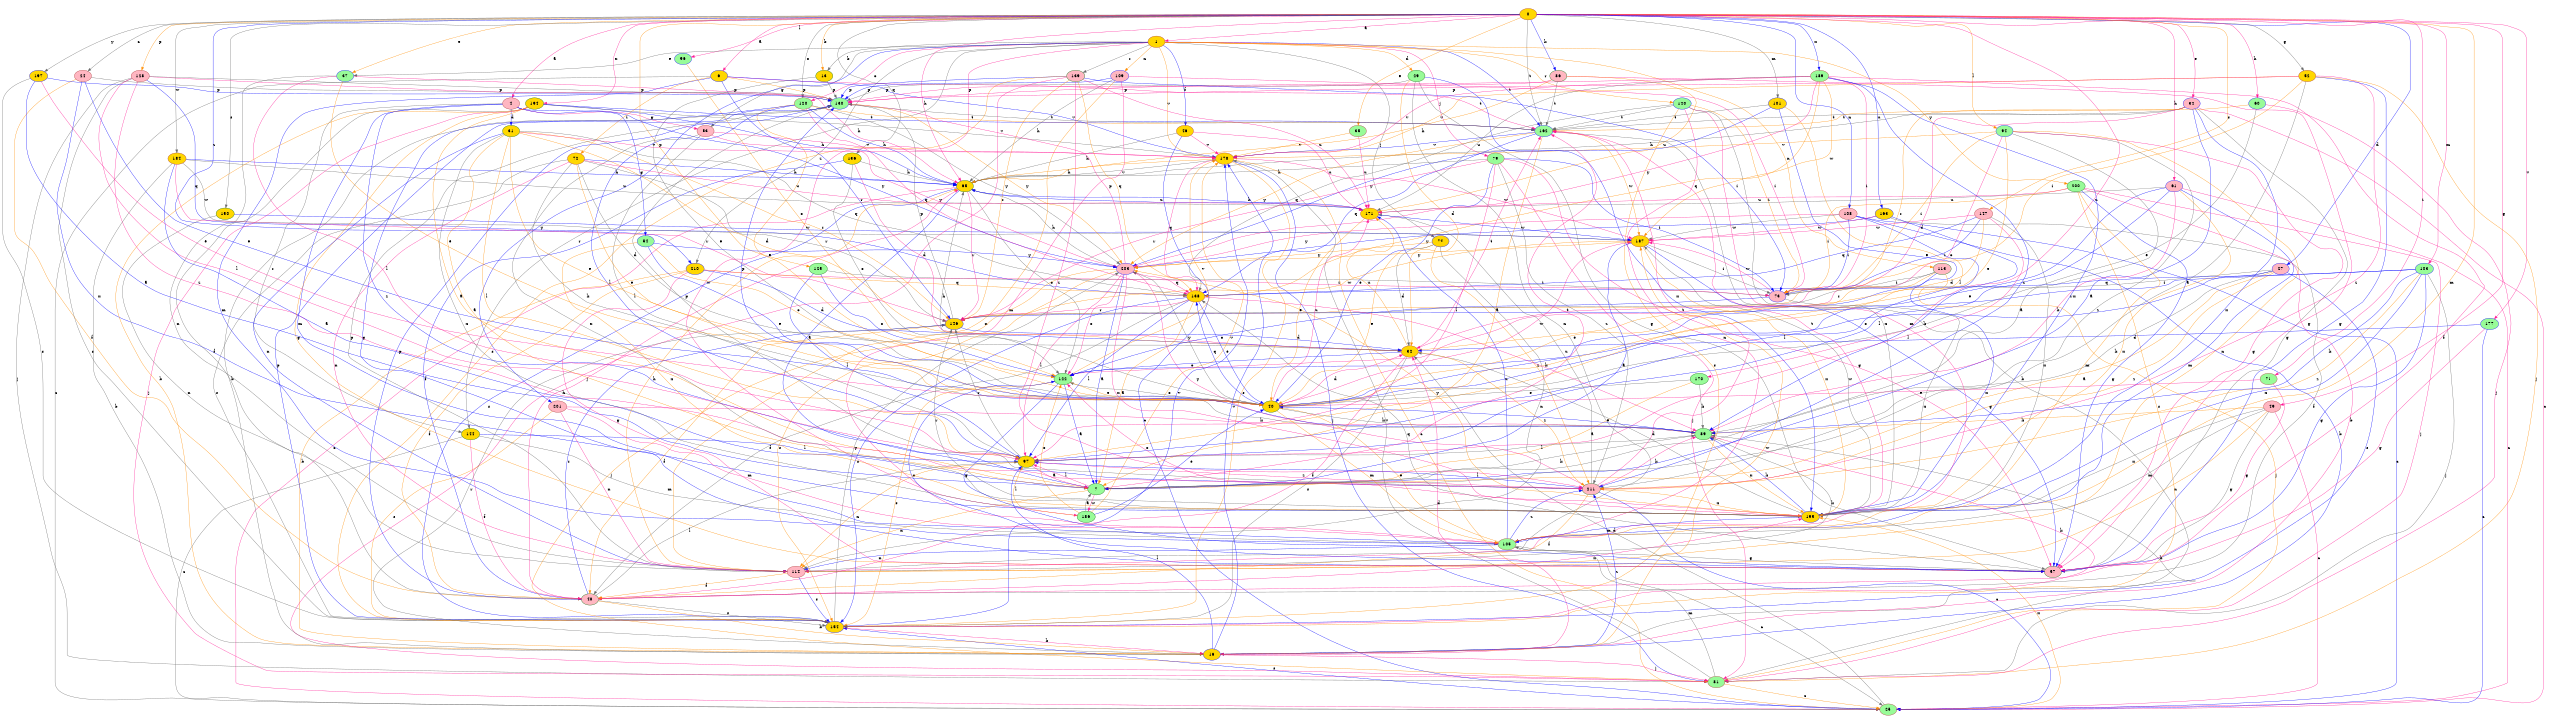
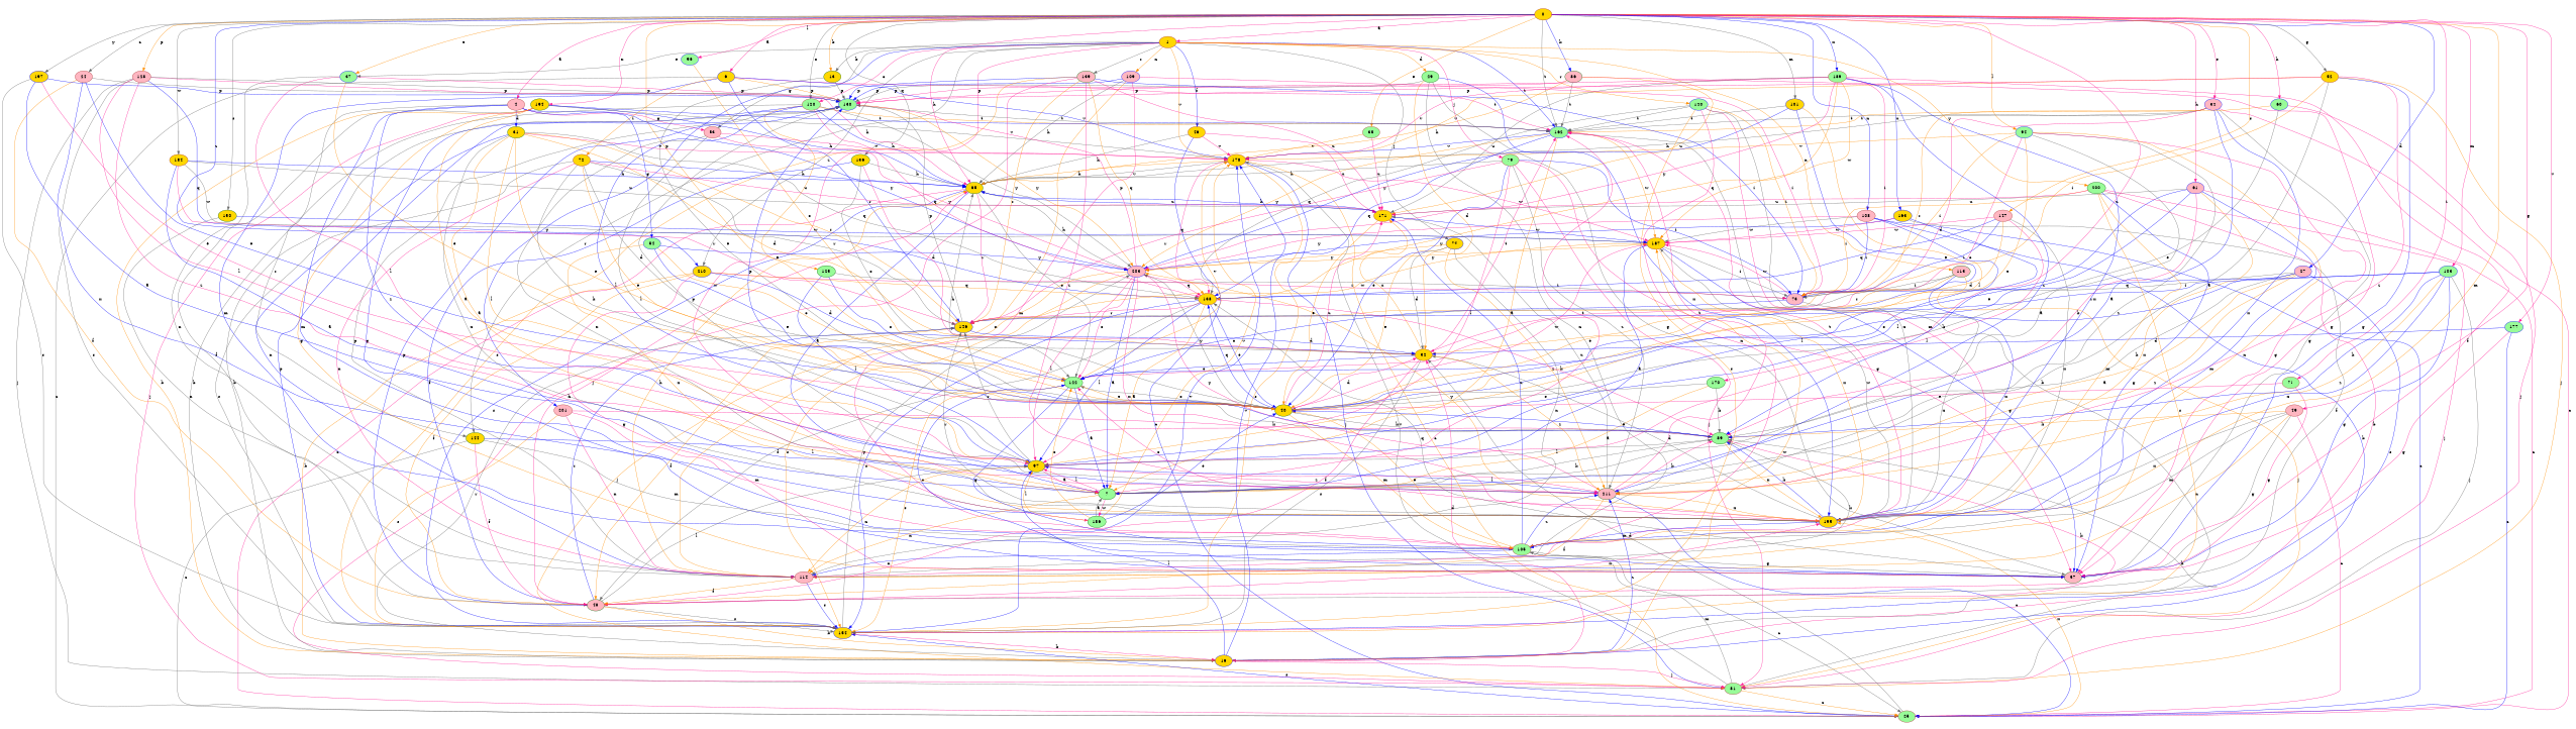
  strict digraph {
    node [color=brown fillcolor=gold style=filled]
    edge [color=gray40]
    0
    1
    4 [fillcolor=lightpink]
    6 [color=blue]
    13 [color=darkgreen]
    24 [fillcolor=lightpink]
    27 [color=blue fillcolor=lightpink]
    34 [color=blue fillcolor=lightpink]
    35 [fillcolor=palegreen]
    37 [color=blue fillcolor=palegreen]
    49 [fillcolor=lightpink]
    52
    60 [color=blue fillcolor=palegreen]
    61 [color=blue fillcolor=lightpink]
    65 [color=darkgreen]
    71 [fillcolor=palegreen]
    86 [color=darkgreen fillcolor=lightpink]
    94 [color=blue fillcolor=palegreen]
    96 [color=blue fillcolor=palegreen]
    101 [color=blue]
    103 [color=blue fillcolor=palegreen]
    105 [fillcolor=palegreen]
    108 [fillcolor=lightpink]
    120 [fillcolor=palegreen]
    125 [color=darkgreen fillcolor=palegreen]
    128 [fillcolor=lightpink]
    136 [color=darkgreen]
    147 [fillcolor=lightpink]
    150 [color=darkgreen]
    162 [color=blue fillcolor=palegreen]
    163 [color=blue]
    170 [color=darkgreen fillcolor=palegreen]
    177 [color=blue fillcolor=palegreen]
    184
    189 [fillcolor=palegreen]
    194 [color=darkgreen]
    197 [color=blue]
    210 [color=blue]
    29 [color=darkgreen fillcolor=palegreen]
    46
    53 [fillcolor=lightpink]
    74 [color=blue]
    79 [fillcolor=palegreen]
    109 [color=blue fillcolor=lightpink]
    113 [color=darkgreen fillcolor=lightpink]
    139 [color=darkgreen fillcolor=lightpink]
    140 [color=blue fillcolor=palegreen]
    144 [color=darkgreen]
    178
    186 [color=darkgreen fillcolor=palegreen]
    200 [color=darkgreen fillcolor=palegreen]
    201 [fillcolor=lightpink]
    31 [color=darkgreen]
    54 [color=blue fillcolor=palegreen]
    203 [color=blue fillcolor=lightpink]
    211 [color=darkgreen fillcolor=lightpink]
    25 [fillcolor=palegreen]
    72
    130 [color=blue fillcolor=palegreen]
    146 [color=blue]
    40 [color=darkgreen]
    48 [color=darkgreen fillcolor=lightpink]
    195 [color=blue]
    7 [color=darkgreen fillcolor=palegreen]
    89 [color=darkgreen fillcolor=palegreen]
    154 [color=blue]
    73 [color=blue fillcolor=lightpink]
    122 [color=darkgreen fillcolor=palegreen]
    32
    57 [color=darkgreen fillcolor=lightpink]
    171
    97 [color=darkgreen]
    114 [fillcolor=lightpink]
    81 [fillcolor=palegreen]
    138
    16 [color=blue]
    187
    0 -> 1 [color=deeppink label=a]
    0 -> 4 [color=deeppink label=a]
    0 -> 6 [color=deeppink label=a]
    0 -> 13 [color=darkorange label=b]
    0 -> 24 [label=c]
    0 -> 27 [color=blue label=d]
    0 -> 34 [color=deeppink label=e]
    0 -> 35 [color=darkorange label=e]
    0 -> 37 [color=darkorange label=e]
    0 -> 49 [color=deeppink label=g]
    0 -> 52 [label=g]
    0 -> 60 [color=deeppink label=h]
    0 -> 61 [color=deeppink label=h]
    0 -> 65 [color=deeppink label=h]
    0 -> 71 [color=deeppink label=i]
    0 -> 86 [color=blue label=k]
    0 -> 94 [color=darkorange label=l]
    0 -> 96 [color=deeppink label=l]
    0 -> 101 [label=m]
    0 -> 103 [color=deeppink label=m]
    0 -> 105 [color=darkorange label=m]
    0 -> 108 [color=blue label=n]
    0 -> 120 [label=o]
    0 -> 125 [color=darkorange label=p]
    0 -> 128 [color=darkorange label=p]
    0 -> 136 [label=q]
    0 -> 147 [color=darkorange label=s]
    0 -> 150 [label=s]
    0 -> 162 [label=t]
    0 -> 163 [color=blue label=u]
    0 -> 170 [color=deeppink label=u]
    0 -> 177 [color=deeppink label=v]
    0 -> 184 [label=w]
    0 -> 189 [color=blue label=x]
    0 -> 194 [color=deeppink label=x]
    0 -> 197 [label=y]
    0 -> 210 [color=blue label=z]
    1 -> 13 [label=b]
    1 -> 37 [label=e]
    1 -> 120 [color=deeppink label=o]
    1 -> 162 [color=blue label=t]
    1 -> 210 [label=z]
    1 -> 29 [color=darkorange label=d]
    1 -> 46 [color=blue label=f]
    1 -> 53 [label=g]
    1 -> 74 [label=j]
    1 -> 79 [color=deeppink label=j]
    1 -> 109 [color=darkorange label=n]
    1 -> 113 [color=darkorange label=n]
    1 -> 139 [label=r]
    1 -> 140 [color=darkorange label=r]
    1 -> 144 [label=r]
    1 -> 178 [color=darkorange label=v]
    1 -> 186 [color=deeppink label=w]
    1 -> 200 [color=darkorange label=y]
    1 -> 201 [color=blue label=y]
    4 -> 105 [color=blue label=m]
    4 -> 53 [color=deeppink label=g]
    4 -> 144 [label=r]
    4 -> 31 [color=blue label=d]
    4 -> 54 [color=blue label=g]
    4 -> 203 [color=blue label=y]
    4 -> 211 [color=blue label=z]
    6 -> 105 [color=blue label=m]
    6 -> 162 [color=deeppink label=t]
    6 -> 178 [color=blue label=v]
    6 -> 25 [label=c]
    6 -> 72 [color=darkorange label=i]
    6 -> 130 [color=darkorange label=p]
    6 -> 146 [color=blue label=r]
    13 -> 130 [label=p]
    13 -> 40 [label=e]
    24 -> 130 [label=p]
    24 -> 40 [color=blue label=e]
    24 -> 48 [color=darkorange label=f]
    24 -> 195 [color=blue label=x]
    27 -> 211 [color=darkorange label=z]
    27 -> 7 [color=darkorange label=a]
    27 -> 89 [label=k]
    27 -> 154 [color=blue label=s]
    27 -> 73 [label=i]
    27 -> 122 [color=blue label=o]
    34 -> 65 [label=h]
    34 -> 162 [label=t]
    34 -> 25 [color=deeppink label=c]
    34 -> 146 [color=darkorange label=r]
    34 -> 195 [color=blue label=x]
    34 -> 7 [color=blue label=a]
    34 -> 32 [color=deeppink label=d]
    34 -> 57 [label=g]
    35 -> 178 [color=darkorange label=v]
    35 -> 171 [color=deeppink label=u]
    37 -> 130 [color=deeppink label=p]
    37 -> 40 [color=darkorange label=e]
    37 -> 97 [color=deeppink label=l]
    37 -> 114 [label=n]
    49 -> 105 [label=m]
    49 -> 25 [color=deeppink label=c]
    49 -> 195 [label=x]
    49 -> 89 [color=darkorange label=k]
    49 -> 57 [label=g]
    49 -> 114 [color=darkorange label=n]
    52 -> 178 [color=darkorange label=v]
    52 -> 211 [color=deeppink label=z]
    52 -> 130 [color=deeppink label=p]
    52 -> 7 [label=a]
    52 -> 73 [color=darkorange label=i]
    52 -> 57 [color=blue label=g]
    52 -> 81 [color=darkorange label=j]
    60 -> 162 [color=darkorange label=t]
    60 -> 40 [label=e]
    60 -> 81 [color=deeppink label=j]
    61 -> 105 [color=blue label=m]
    61 -> 25 [color=deeppink label=c]
    61 -> 40 [color=blue label=e]
    61 -> 195 [color=darkorange label=x]
    61 -> 89 [color=deeppink label=k]
    61 -> 171 [label=u]
    61 -> 97 [color=blue label=l]
    65 -> 178 [label=v]
    65 -> 25 [color=deeppink label=c]
    65 -> 146 [color=deeppink label=r]
    65 -> 7 [color=blue label=a]
    65 -> 154 [color=blue label=s]
    65 -> 122 [label=o]
    65 -> 171 [color=blue label=u]
    71 -> 40 [color=deeppink label=e]
    71 -> 57 [color=deeppink label=g]
    86 -> 65 [color=darkorange label=h]
    86 -> 162 [label=t]
    86 -> 130 [color=deeppink label=p]
    86 -> 57 [color=deeppink label=g]
    86 -> 171 [color=darkorange label=u]
    94 -> 178 [color=darkorange label=v]
    94 -> 211 [label=z]
    94 -> 40 [color=darkorange label=e]
    94 -> 7 [label=a]
    94 -> 73 [color=darkorange label=i]
    94 -> 122 [color=deeppink label=o]
    94 -> 57 [color=deeppink label=g]
    94 -> 114 [color=darkorange label=n]
    96 -> 122 [color=darkorange label=o]
    101 -> 162 [label=t]
    101 -> 203 [color=blue label=y]
    101 -> 40 [color=blue label=e]
    101 -> 97 [color=darkorange label=l]
    103 -> 211 [color=darkorange label=z]
    103 -> 146 [color=blue label=r]
    103 -> 195 [color=blue label=x]
    103 -> 89 [color=blue label=k]
    103 -> 57 [color=blue label=g]
    103 -> 81 [label=j]
    103 -> 138 [color=blue label=q]
    105 -> 211 [color=blue label=z]
    105 -> 25 [label=c]
    105 -> 40 [color=darkorange label=e]
    105 -> 57 [label=g]
    105 -> 171 [color=blue label=u]
    105 -> 114 [color=blue label=n]
    108 -> 203 [color=deeppink label=y]
    108 -> 25 [color=blue label=c]
    108 -> 73 [color=blue label=i]
    108 -> 97 [color=blue label=l]
    108 -> 16 [color=blue label=b]
    108 -> 187 [label=w]
    120 -> 65 [color=blue label=h]
    120 -> 162 [color=darkorange label=t]
    120 -> 203 [label=y]
    120 -> 40 [color=darkorange label=e]
    120 -> 57 [color=blue label=g]
    120 -> 97 [color=blue label=l]
    120 -> 138 [color=deeppink label=q]
-   184 -> 16 [label=b]
+   120 -> 16 [label=b]
    125 -> 73 [label=i]
    125 -> 122 [color=blue label=o]
    125 -> 97 [color=blue label=l]
    128 -> 65 [color=deeppink label=h]
    128 -> 211 [color=deeppink label=z]
    128 -> 130 [label=p]
    128 -> 154 [label=s]
    128 -> 97 [color=deeppink label=l]
    128 -> 81 [label=j]
    128 -> 138 [color=blue label=q]
    136 -> 65 [label=h]
    136 -> 48 [color=blue label=f]
    136 -> 122 [label=o]
    136 -> 32 [color=deeppink label=d]
    147 -> 195 [label=x]
    147 -> 73 [color=blue label=i]
    147 -> 32 [color=darkorange label=d]
    147 -> 97 [color=deeppink label=l]
    147 -> 138 [color=blue label=q]
    147 -> 187 [color=deeppink label=w]
    150 -> 114 [label=n]
    150 -> 187 [color=blue label=w]
    162 -> 178 [color=blue label=v]
    162 -> 203 [color=darkorange label=y]
    162 -> 195 [label=x]
    162 -> 7 [color=darkorange label=a]
    162 -> 138 [color=blue label=q]
    162 -> 187 [color=darkorange label=w]
    163 -> 203 [color=blue label=y]
    163 -> 48 [label=f]
    163 -> 89 [color=blue label=k]
    163 -> 187 [color=deeppink label=w]
    170 -> 40 [label=e]
    170 -> 7 [color=darkorange label=a]
    170 -> 89 [label=k]
    177 -> 25 [color=blue label=c]
    177 -> 32 [color=blue label=d]
    177 -> 57 [color=deeppink label=g]
    184 -> 65 [color=blue label=h]
    184 -> 146 [color=deeppink label=r]
    184 -> 7 [color=blue label=a]
    184 -> 171 [label=u]
    184 -> 187 [label=w]
    189 -> 178 [color=deeppink label=v]
    189 -> 203 [color=deeppink label=y]
    189 -> 211 [color=blue label=z]
    189 -> 130 [color=deeppink label=p]
    189 -> 48 [color=deeppink label=f]
    189 -> 195 [color=blue label=x]
    189 -> 73 [color=deeppink label=i]
    189 -> 171 [label=u]
    189 -> 138 [color=darkorange label=q]
    189 -> 187 [color=darkorange label=w]
    194 -> 65 [color=blue label=h]
    194 -> 162 [color=blue label=t]
    194 -> 178 [label=v]
    194 -> 48 [label=f]
    194 -> 7 [color=darkorange label=a]
    194 -> 57 [color=darkorange label=g]
    194 -> 81 [color=deeppink label=j]
    194 -> 16 [color=darkorange label=b]
    197 -> 130 [color=blue label=p]
    197 -> 40 [color=deeppink label=e]
    197 -> 7 [color=blue label=a]
    197 -> 154 [label=s]
    210 -> 48 [color=darkorange label=f]
    210 -> 73 [color=deeppink label=i]
    210 -> 32 [color=blue label=d]
    210 -> 57 [color=deeppink label=g]
    210 -> 138 [color=darkorange label=q]
    210 -> 16 [color=darkorange label=b]
    29 -> 130 [label=p]
    29 -> 195 [color=blue label=x]
    29 -> 32 [color=darkorange label=d]
    29 -> 57 [label=g]
    29 -> 114 [label=n]
    46 -> 65 [label=h]
    46 -> 178 [color=deeppink label=v]
    46 -> 25 [color=blue label=c]
    46 -> 171 [color=deeppink label=u]
    53 -> 178 [color=deeppink label=v]
    53 -> 203 [color=deeppink label=y]
    53 -> 195 [label=x]
    53 -> 97 [label=l]
    74 -> 203 [color=darkorange label=y]
    74 -> 211 [color=darkorange label=z]
    74 -> 40 [color=darkorange label=e]
    74 -> 32 [label=d]
    74 -> 114 [label=n]
    79 -> 65 [label=h]
    79 -> 211 [label=z]
    79 -> 146 [color=deeppink label=r]
    79 -> 40 [color=blue label=e]
    79 -> 73 [color=blue label=i]
    79 -> 57 [color=deeppink label=g]
    79 -> 97 [color=deeppink label=l]
    79 -> 81 [color=deeppink label=j]
    109 -> 65 [label=h]
    109 -> 105 [color=deeppink label=m]
    109 -> 130 [color=blue label=p]
    109 -> 73 [color=deeppink label=i]
    109 -> 114 [color=darkorange label=n]
    113 -> 146 [label=r]
    113 -> 40 [color=darkorange label=e]
    113 -> 195 [color=blue label=x]
    113 -> 73 [label=i]
    113 -> 81 [color=darkorange label=j]
    139 -> 211 [color=deeppink label=z]
    139 -> 130 [color=blue label=p]
    139 -> 146 [color=darkorange label=r]
    139 -> 154 [color=darkorange label=s]
    139 -> 73 [color=blue label=i]
    139 -> 171 [color=deeppink label=u]
    139 -> 81 [color=deeppink label=j]
    139 -> 138 [color=darkorange label=q]
    140 -> 105 [color=deeppink label=m]
    140 -> 162 [label=t]
    140 -> 154 [color=darkorange label=s]
    140 -> 73 [color=darkorange label=i]
    140 -> 114 [color=deeppink label=n]
    140 -> 138 [label=q]
    140 -> 16 [label=b]
    144 -> 105 [label=m]
    144 -> 25 [label=c]
    144 -> 48 [color=deeppink label=f]
    144 -> 97 [color=blue label=l]
    178 -> 65 [color=darkorange label=h]
    178 -> 25 [color=darkorange label=c]
    178 -> 154 [color=darkorange label=s]
    178 -> 81 [color=blue label=j]
    178 -> 138 [color=deeppink label=q]
    178 -> 187 [color=deeppink label=w]
    186 -> 178 [color=darkorange label=v]
    186 -> 40 [color=blue label=e]
    186 -> 7 [label=a]
    186 -> 122 [color=darkorange label=o]
    186 -> 97 [color=darkorange label=l]
    200 -> 105 [color=darkorange label=m]
    200 -> 154 [color=darkorange label=s]
    200 -> 73 [color=darkorange label=i]
    200 -> 57 [color=blue label=g]
    200 -> 171 [color=deeppink label=u]
    200 -> 81 [color=deeppink label=j]
    200 -> 16 [color=deeppink label=b]
    201 -> 105 [color=deeppink label=m]
    201 -> 89 [color=deeppink label=k]
    201 -> 154 [color=darkorange label=s]
    201 -> 114 [color=deeppink label=n]
    31 -> 178 [color=deeppink label=v]
    31 -> 146 [color=darkorange label=r]
    31 -> 40 [color=darkorange label=e]
    31 -> 195 [label=x]
    31 -> 7 [color=darkorange label=a]
    31 -> 32 [color=darkorange label=d]
    31 -> 97 [color=darkorange label=l]
    31 -> 114 [color=blue label=n]
    31 -> 138 [label=q]
    54 -> 203 [color=blue label=y]
    54 -> 40 [color=blue label=e]
    54 -> 195 [color=darkorange label=x]
    54 -> 122 [color=darkorange label=o]
    203 -> 65 [label=h]
    203 -> 130 [color=deeppink label=p]
    203 -> 195 [color=deeppink label=x]
    203 -> 7 [color=blue label=a]
    203 -> 154 [color=darkorange label=s]
    203 -> 122 [color=deeppink label=o]
    203 -> 97 [color=deeppink label=l]
    203 -> 81 [color=darkorange label=j]
    203 -> 138 [color=deeppink label=q]
    211 -> 162 [color=deeppink label=t]
    211 -> 203 [color=deeppink label=y]
    211 -> 25 [color=blue label=c]
    211 -> 130 [label=p]
    211 -> 48 [color=darkorange label=f]
    211 -> 195 [color=darkorange label=x]
    211 -> 89 [color=deeppink label=k]
    211 -> 171 [label=u]
    211 -> 97 [color=blue label=l]
    25 -> 195 [color=darkorange label=x]
    25 -> 154 [color=blue label=s]
    25 -> 32 [label=d]
    72 -> 65 [color=blue label=h]
    72 -> 146 [label=r]
    72 -> 40 [color=darkorange label=e]
    72 -> 89 [label=k]
    72 -> 154 [label=s]
    72 -> 32 [label=d]
    72 -> 171 [color=deeppink label=u]
    72 -> 114 [color=deeppink label=n]
    130 -> 162 [label=t]
    130 -> 203 [color=darkorange label=y]
    130 -> 16 [label=b]
    146 -> 130 [label=p]
    146 -> 48 [color=darkorange label=f]
    146 -> 32 [color=blue label=d]
    146 -> 187 [color=darkorange label=w]
    40 -> 65 [label=h]
    40 -> 105 [color=darkorange label=m]
    40 -> 203 [label=y]
    40 -> 89 [label=k]
    40 -> 122 [label=o]
    40 -> 32 [color=deeppink label=d]
    40 -> 171 [color=deeppink label=u]
    40 -> 138 [color=blue label=q]
    40 -> 187 [color=deeppink label=w]
    48 -> 65 [color=deeppink label=h]
    48 -> 130 [color=blue label=p]
    48 -> 146 [color=blue label=r]
    48 -> 195 [color=deeppink label=x]
    48 -> 154 [label=s]
    48 -> 97 [label=l]
    48 -> 16 [color=darkorange label=b]
    195 -> 105 [color=blue label=m]
    195 -> 162 [color=deeppink label=t]
    195 -> 203 [color=darkorange label=y]
    195 -> 146 [label=r]
    195 -> 89 [color=blue label=k]
    195 -> 122 [color=deeppink label=o]
    195 -> 32 [label=d]
    195 -> 187 [label=w]
    7 -> 162 [color=deeppink label=t]
    7 -> 186 [color=deeppink label=w]
    7 -> 89 [label=k]
    7 -> 97 [color=deeppink label=l]
    7 -> 114 [color=darkorange label=n]
    89 -> 130 [color=blue label=p]
    89 -> 40 [color=blue label=e]
    89 -> 195 [color=darkorange label=x]
    89 -> 97 [label=l]
    154 -> 178 [color=blue label=v]
    154 -> 203 [label=y]
    154 -> 130 [color=blue label=p]
    154 -> 89 [color=deeppink label=k]
    154 -> 16 [color=deeppink label=b]
    73 -> 195 [label=x]
    73 -> 122 [color=blue label=o]
    73 -> 187 [color=deeppink label=w]
    122 -> 178 [color=darkorange label=v]
    122 -> 40 [color=darkorange label=e]
    122 -> 7 [color=blue label=a]
    122 -> 154 [color=darkorange label=s]
    122 -> 57 [color=blue label=g]
    32 -> 162 [color=deeppink label=t]
    32 -> 211 [color=darkorange label=z]
    32 -> 48 [color=deeppink label=f]
    32 -> 154 [label=s]
    32 -> 122 [color=blue label=o]
    32 -> 171 [color=darkorange label=u]
    57 -> 122 [color=blue label=o]
    57 -> 138 [label=q]
    171 -> 65 [color=blue label=h]
    171 -> 40 [color=darkorange label=e]
    171 -> 187 [color=blue label=w]
    97 -> 211 [color=deeppink label=z]
    97 -> 146 [label=r]
    97 -> 7 [color=deeppink label=a]
    97 -> 114 [color=darkorange label=n]
    114 -> 65 [color=darkorange label=h]
    114 -> 130 [label=p]
    114 -> 48 [color=darkorange label=f]
    114 -> 89 [label=k]
    114 -> 154 [color=blue label=s]
    81 -> 105 [label=m]
    81 -> 178 [label=v]
    81 -> 25 [color=darkorange label=c]
    81 -> 89 [label=k]
    138 -> 146 [color=deeppink label=r]
    138 -> 40 [color=blue label=e]
    138 -> 48 [label=f]
    138 -> 7 [color=darkorange label=a]
    138 -> 89 [color=deeppink label=k]
    138 -> 154 [color=blue label=s]
    138 -> 97 [color=blue label=l]
    16 -> 178 [color=blue label=v]
    16 -> 211 [color=blue label=z]
    16 -> 146 [label=r]
    16 -> 32 [color=deeppink label=d]
    16 -> 97 [color=blue label=l]
    16 -> 81 [color=deeppink label=j]
    16 -> 187 [color=darkorange label=w]
    187 -> 203 [color=darkorange label=y]
    187 -> 195 [color=darkorange label=x]
    187 -> 7 [color=blue label=a]
    187 -> 73 [label=i]
    187 -> 57 [color=blue label=g]
  }
